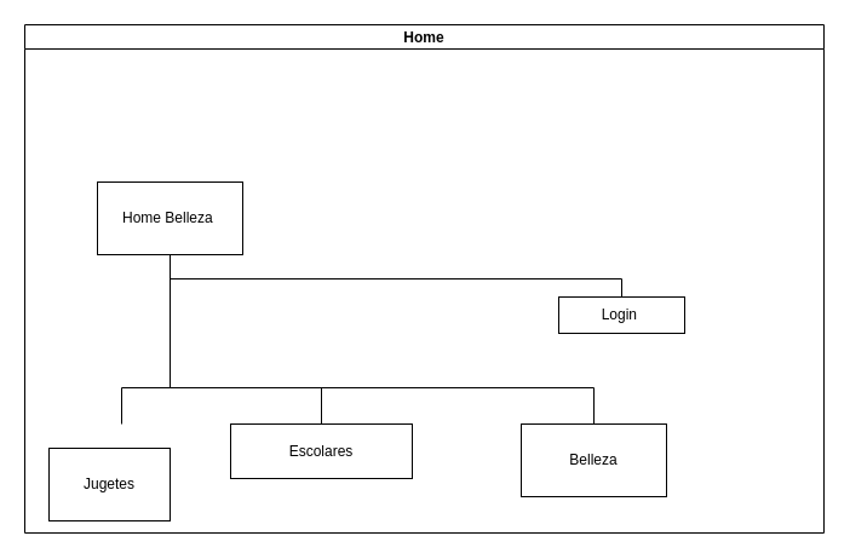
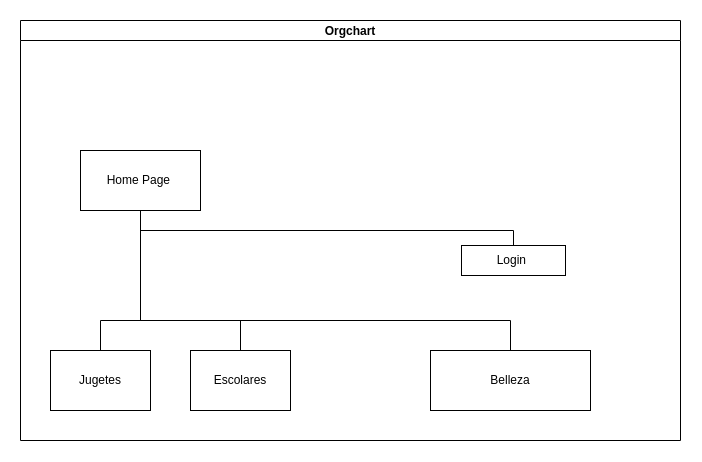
  <mxCell id="0" />
  <mxCell id="1" parent="0" />
- <mxCell id="2" value="Home" style="swimlane;startSize=20;horizontal=1;containerType=tree;newEdgeStyle={&quot;edgeStyle&quot;:&quot;elbowEdgeStyle&quot;,&quot;startArrow&quot;:&quot;none&quot;,&quot;endArrow&quot;:&quot;none&quot;};" parent="1" vertex="1"><mxGeometry x="20" y="20" width="660" height="420" as="geometry" /></mxCell>
- <mxCell id="3" value="Jugetes" style="whiteSpace=wrap;html=1;align=center;verticalAlign=middle;treeFolding=1;treeMoving=1;newEdgeStyle={&quot;edgeStyle&quot;:&quot;elbowEdgeStyle&quot;,&quot;startArrow&quot;:&quot;none&quot;,&quot;endArrow&quot;:&quot;none&quot;};" parent="2" vertex="1"><mxGeometry x="20" y="350" width="100" height="60" as="geometry" /></mxCell>
- <mxCell id="4" value="Escolares" style="whiteSpace=wrap;html=1;align=center;verticalAlign=middle;treeFolding=1;treeMoving=1;newEdgeStyle={&quot;edgeStyle&quot;:&quot;elbowEdgeStyle&quot;,&quot;startArrow&quot;:&quot;none&quot;,&quot;endArrow&quot;:&quot;none&quot;};" parent="2" vertex="1"><mxGeometry x="170" y="330" width="150" height="45" as="geometry" /></mxCell>
- <mxCell id="5" value="Belleza" style="whiteSpace=wrap;html=1;align=center;treeFolding=1;treeMoving=1;newEdgeStyle={&quot;edgeStyle&quot;:&quot;elbowEdgeStyle&quot;,&quot;startArrow&quot;:&quot;none&quot;,&quot;endArrow&quot;:&quot;none&quot;};" parent="2" vertex="1"><mxGeometry x="410" y="330" width="120" height="60" as="geometry" /></mxCell>
- <mxCell id="6" value="Home Belleza&amp;nbsp;" style="whiteSpace=wrap;html=1;align=center;treeFolding=1;treeMoving=1;newEdgeStyle={&quot;edgeStyle&quot;:&quot;elbowEdgeStyle&quot;,&quot;startArrow&quot;:&quot;none&quot;,&quot;endArrow&quot;:&quot;none&quot;};" parent="2" vertex="1"><mxGeometry x="60" y="130" width="120" height="60" as="geometry" /></mxCell>
+ <mxCell id="2" value="Orgchart" style="swimlane;startSize=20;horizontal=1;containerType=tree;newEdgeStyle={&quot;edgeStyle&quot;:&quot;elbowEdgeStyle&quot;,&quot;startArrow&quot;:&quot;none&quot;,&quot;endArrow&quot;:&quot;none&quot;};" parent="1" vertex="1"><mxGeometry x="20" y="20" width="660" height="420" as="geometry" /></mxCell>
+ <mxCell id="3" value="Jugetes" style="whiteSpace=wrap;html=1;align=center;verticalAlign=middle;treeFolding=1;treeMoving=1;newEdgeStyle={&quot;edgeStyle&quot;:&quot;elbowEdgeStyle&quot;,&quot;startArrow&quot;:&quot;none&quot;,&quot;endArrow&quot;:&quot;none&quot;};" parent="2" vertex="1"><mxGeometry x="30" y="330" width="100" height="60" as="geometry" /></mxCell>
+ <mxCell id="4" value="Escolares" style="whiteSpace=wrap;html=1;align=center;verticalAlign=middle;treeFolding=1;treeMoving=1;newEdgeStyle={&quot;edgeStyle&quot;:&quot;elbowEdgeStyle&quot;,&quot;startArrow&quot;:&quot;none&quot;,&quot;endArrow&quot;:&quot;none&quot;};" parent="2" vertex="1"><mxGeometry x="170" y="330" width="100" height="60" as="geometry" /></mxCell>
+ <mxCell id="5" value="Belleza" style="whiteSpace=wrap;html=1;align=center;treeFolding=1;treeMoving=1;newEdgeStyle={&quot;edgeStyle&quot;:&quot;elbowEdgeStyle&quot;,&quot;startArrow&quot;:&quot;none&quot;,&quot;endArrow&quot;:&quot;none&quot;};" parent="2" vertex="1"><mxGeometry x="410" y="330" width="160" height="60" as="geometry" /></mxCell>
+ <mxCell id="6" value="Home Page&amp;nbsp;" style="whiteSpace=wrap;html=1;align=center;treeFolding=1;treeMoving=1;newEdgeStyle={&quot;edgeStyle&quot;:&quot;elbowEdgeStyle&quot;,&quot;startArrow&quot;:&quot;none&quot;,&quot;endArrow&quot;:&quot;none&quot;};" parent="2" vertex="1"><mxGeometry x="60" y="130" width="120" height="60" as="geometry" /></mxCell>
  <mxCell id="7" value="" style="edgeStyle=elbowEdgeStyle;elbow=vertical;sourcePerimeterSpacing=0;targetPerimeterSpacing=0;startArrow=none;endArrow=none;rounded=0;curved=0;exitX=0.5;exitY=1;exitDx=0;exitDy=0;" parent="2" source="6" edge="1"><mxGeometry relative="1" as="geometry"><mxPoint x="120" y="230" as="sourcePoint" /><mxPoint x="80" y="330" as="targetPoint" /><Array as="points"><mxPoint x="100" y="300" /></Array></mxGeometry></mxCell>
  <mxCell id="8" value="" style="edgeStyle=elbowEdgeStyle;elbow=vertical;sourcePerimeterSpacing=0;targetPerimeterSpacing=0;startArrow=none;endArrow=none;rounded=0;curved=0;" parent="2" source="6" target="4" edge="1"><mxGeometry relative="1" as="geometry"><Array as="points"><mxPoint x="120" y="300" /></Array></mxGeometry></mxCell>
  <mxCell id="9" value="" style="edgeStyle=elbowEdgeStyle;rounded=0;orthogonalLoop=1;jettySize=auto;html=1;elbow=vertical;startArrow=none;endArrow=none;" parent="2" source="6" target="5" edge="1"><mxGeometry relative="1" as="geometry"><Array as="points"><mxPoint x="120" y="300" /><mxPoint x="300" y="300" /></Array></mxGeometry></mxCell>
  <mxCell id="10" value="" style="edgeStyle=elbowEdgeStyle;rounded=0;orthogonalLoop=1;jettySize=auto;html=1;elbow=vertical;startArrow=none;endArrow=none;" parent="2" source="6" target="11" edge="1"><mxGeometry relative="1" as="geometry"><Array as="points"><mxPoint x="400" y="210" /></Array></mxGeometry></mxCell>
  <mxCell id="11" value="Login&amp;nbsp;" style="whiteSpace=wrap;html=1;align=center;treeFolding=1;treeMoving=1;newEdgeStyle={&quot;edgeStyle&quot;:&quot;elbowEdgeStyle&quot;,&quot;startArrow&quot;:&quot;none&quot;,&quot;endArrow&quot;:&quot;none&quot;};" parent="2" vertex="1"><mxGeometry x="441" y="225" width="104" height="30" as="geometry" /></mxCell>
